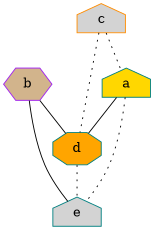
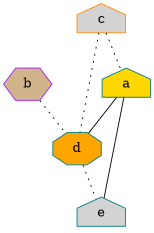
  graph {
    node [color=teal fillcolor=lightgrey shape=house style=filled]
    edge [style=dotted]
    a [fillcolor=gold]
    d [fillcolor=orange shape=octagon]
    e
    b [color=purple fillcolor=tan shape=hexagon]
    c [color=darkorange]
    a -- d [style=""]
-   a -- e
+   a -- e [style=solid]
    d -- e
-   b -- d [style=solid]
-   b -- e [style=""]
+   b -- d
    c -- a
    c -- d
  }
